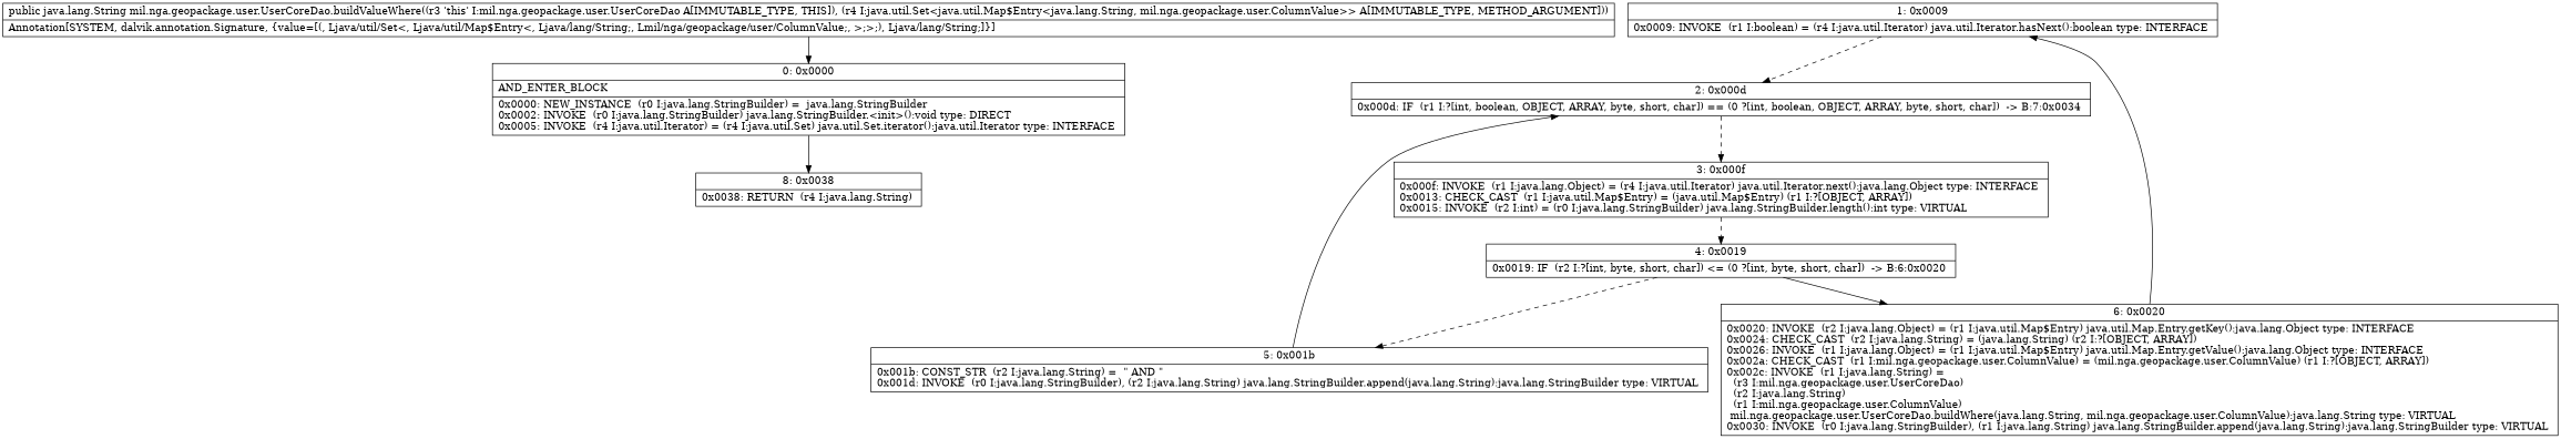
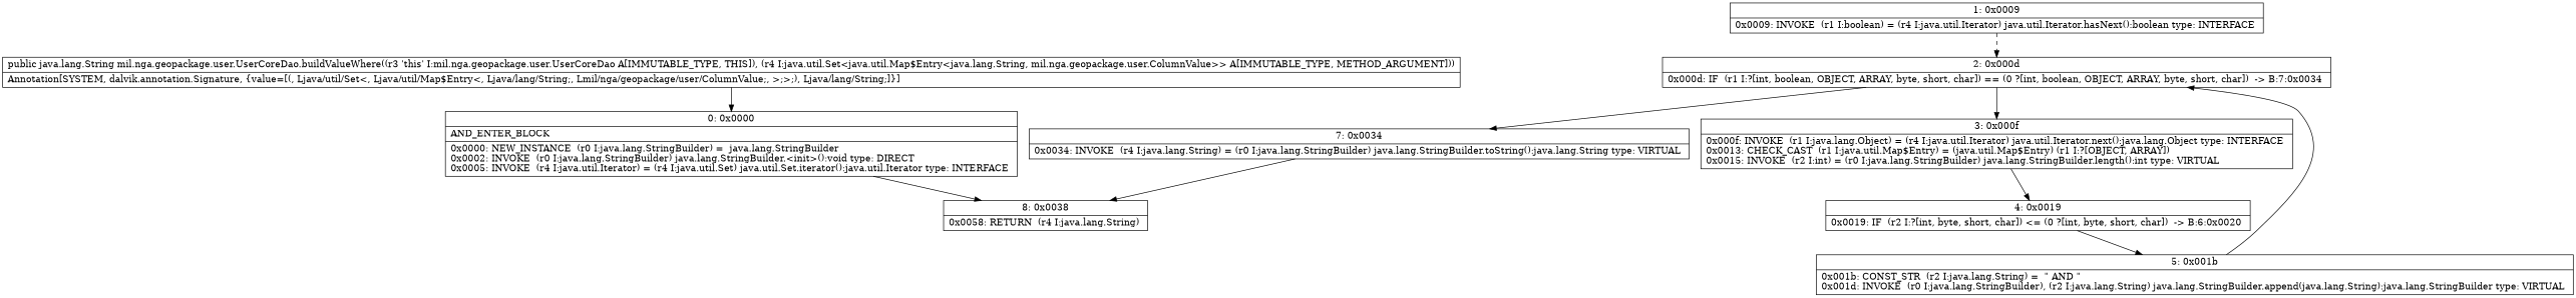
  digraph {
    node [shape=record]
    n1 [label="{0\:\ 0x0000|AND_ENTER_BLOCK\l|0x0000: NEW_INSTANCE  (r0 I:java.lang.StringBuilder) =  java.lang.StringBuilder \l0x0002: INVOKE  (r0 I:java.lang.StringBuilder) java.lang.StringBuilder.\<init\>():void type: DIRECT \l0x0005: INVOKE  (r4 I:java.util.Iterator) = (r4 I:java.util.Set) java.util.Set.iterator():java.util.Iterator type: INTERFACE \l}"]
-   n2 [label="{8\:\ 0x0038|0x0038: RETURN  (r4 I:java.lang.String) \l}"]
+   n2 [label="{8\:\ 0x0038|0x0058: RETURN  (r4 I:java.lang.String) \l}"]
    n3 [label="{1\:\ 0x0009|0x0009: INVOKE  (r1 I:boolean) = (r4 I:java.util.Iterator) java.util.Iterator.hasNext():boolean type: INTERFACE \l}"]
    n4 [label="{2\:\ 0x000d|0x000d: IF  (r1 I:?[int, boolean, OBJECT, ARRAY, byte, short, char]) == (0 ?[int, boolean, OBJECT, ARRAY, byte, short, char])  \-\> B:7:0x0034 \l}"]
    n5 [label="{3\:\ 0x000f|0x000f: INVOKE  (r1 I:java.lang.Object) = (r4 I:java.util.Iterator) java.util.Iterator.next():java.lang.Object type: INTERFACE \l0x0013: CHECK_CAST  (r1 I:java.util.Map$Entry) = (java.util.Map$Entry) (r1 I:?[OBJECT, ARRAY]) \l0x0015: INVOKE  (r2 I:int) = (r0 I:java.lang.StringBuilder) java.lang.StringBuilder.length():int type: VIRTUAL \l}"]
+   n6 [label="{7\:\ 0x0034|0x0034: INVOKE  (r4 I:java.lang.String) = (r0 I:java.lang.StringBuilder) java.lang.StringBuilder.toString():java.lang.String type: VIRTUAL \l}"]
    n7 [label="{4\:\ 0x0019|0x0019: IF  (r2 I:?[int, byte, short, char]) \<= (0 ?[int, byte, short, char])  \-\> B:6:0x0020 \l}"]
    n8 [label="{5\:\ 0x001b|0x001b: CONST_STR  (r2 I:java.lang.String) =  \" AND \" \l0x001d: INVOKE  (r0 I:java.lang.StringBuilder), (r2 I:java.lang.String) java.lang.StringBuilder.append(java.lang.String):java.lang.StringBuilder type: VIRTUAL \l}"]
-   n9 [label="{6\:\ 0x0020|0x0020: INVOKE  (r2 I:java.lang.Object) = (r1 I:java.util.Map$Entry) java.util.Map.Entry.getKey():java.lang.Object type: INTERFACE \l0x0024: CHECK_CAST  (r2 I:java.lang.String) = (java.lang.String) (r2 I:?[OBJECT, ARRAY]) \l0x0026: INVOKE  (r1 I:java.lang.Object) = (r1 I:java.util.Map$Entry) java.util.Map.Entry.getValue():java.lang.Object type: INTERFACE \l0x002a: CHECK_CAST  (r1 I:mil.nga.geopackage.user.ColumnValue) = (mil.nga.geopackage.user.ColumnValue) (r1 I:?[OBJECT, ARRAY]) \l0x002c: INVOKE  (r1 I:java.lang.String) = \l  (r3 I:mil.nga.geopackage.user.UserCoreDao)\l  (r2 I:java.lang.String)\l  (r1 I:mil.nga.geopackage.user.ColumnValue)\l mil.nga.geopackage.user.UserCoreDao.buildWhere(java.lang.String, mil.nga.geopackage.user.ColumnValue):java.lang.String type: VIRTUAL \l0x0030: INVOKE  (r0 I:java.lang.StringBuilder), (r1 I:java.lang.String) java.lang.StringBuilder.append(java.lang.String):java.lang.StringBuilder type: VIRTUAL \l}"]
    n10 [label="{public java.lang.String mil.nga.geopackage.user.UserCoreDao.buildValueWhere((r3 'this' I:mil.nga.geopackage.user.UserCoreDao A[IMMUTABLE_TYPE, THIS]), (r4 I:java.util.Set\<java.util.Map$Entry\<java.lang.String, mil.nga.geopackage.user.ColumnValue\>\> A[IMMUTABLE_TYPE, METHOD_ARGUMENT]))  | Annotation[SYSTEM, dalvik.annotation.Signature, \{value=[(, Ljava\/util\/Set\<, Ljava\/util\/Map$Entry\<, Ljava\/lang\/String;, Lmil\/nga\/geopackage\/user\/ColumnValue;, \>;\>;), Ljava\/lang\/String;]\}]\l}"]
    n1 -> n2
    n3 -> n4 [style=dashed]
-   n4 -> n5 [style=dashed]
-   n5 -> n7 [style=dashed]
-   n7 -> n8 [style=dashed]
-   n7 -> n9
+   n4 -> n5 [style=solid]
+   n4 -> n6
+   n5 -> n7
+   n6 -> n2
+   n7 -> n8 [style=solid]
    n8 -> n4
-   n9 -> n3
    n10 -> n1
  }
